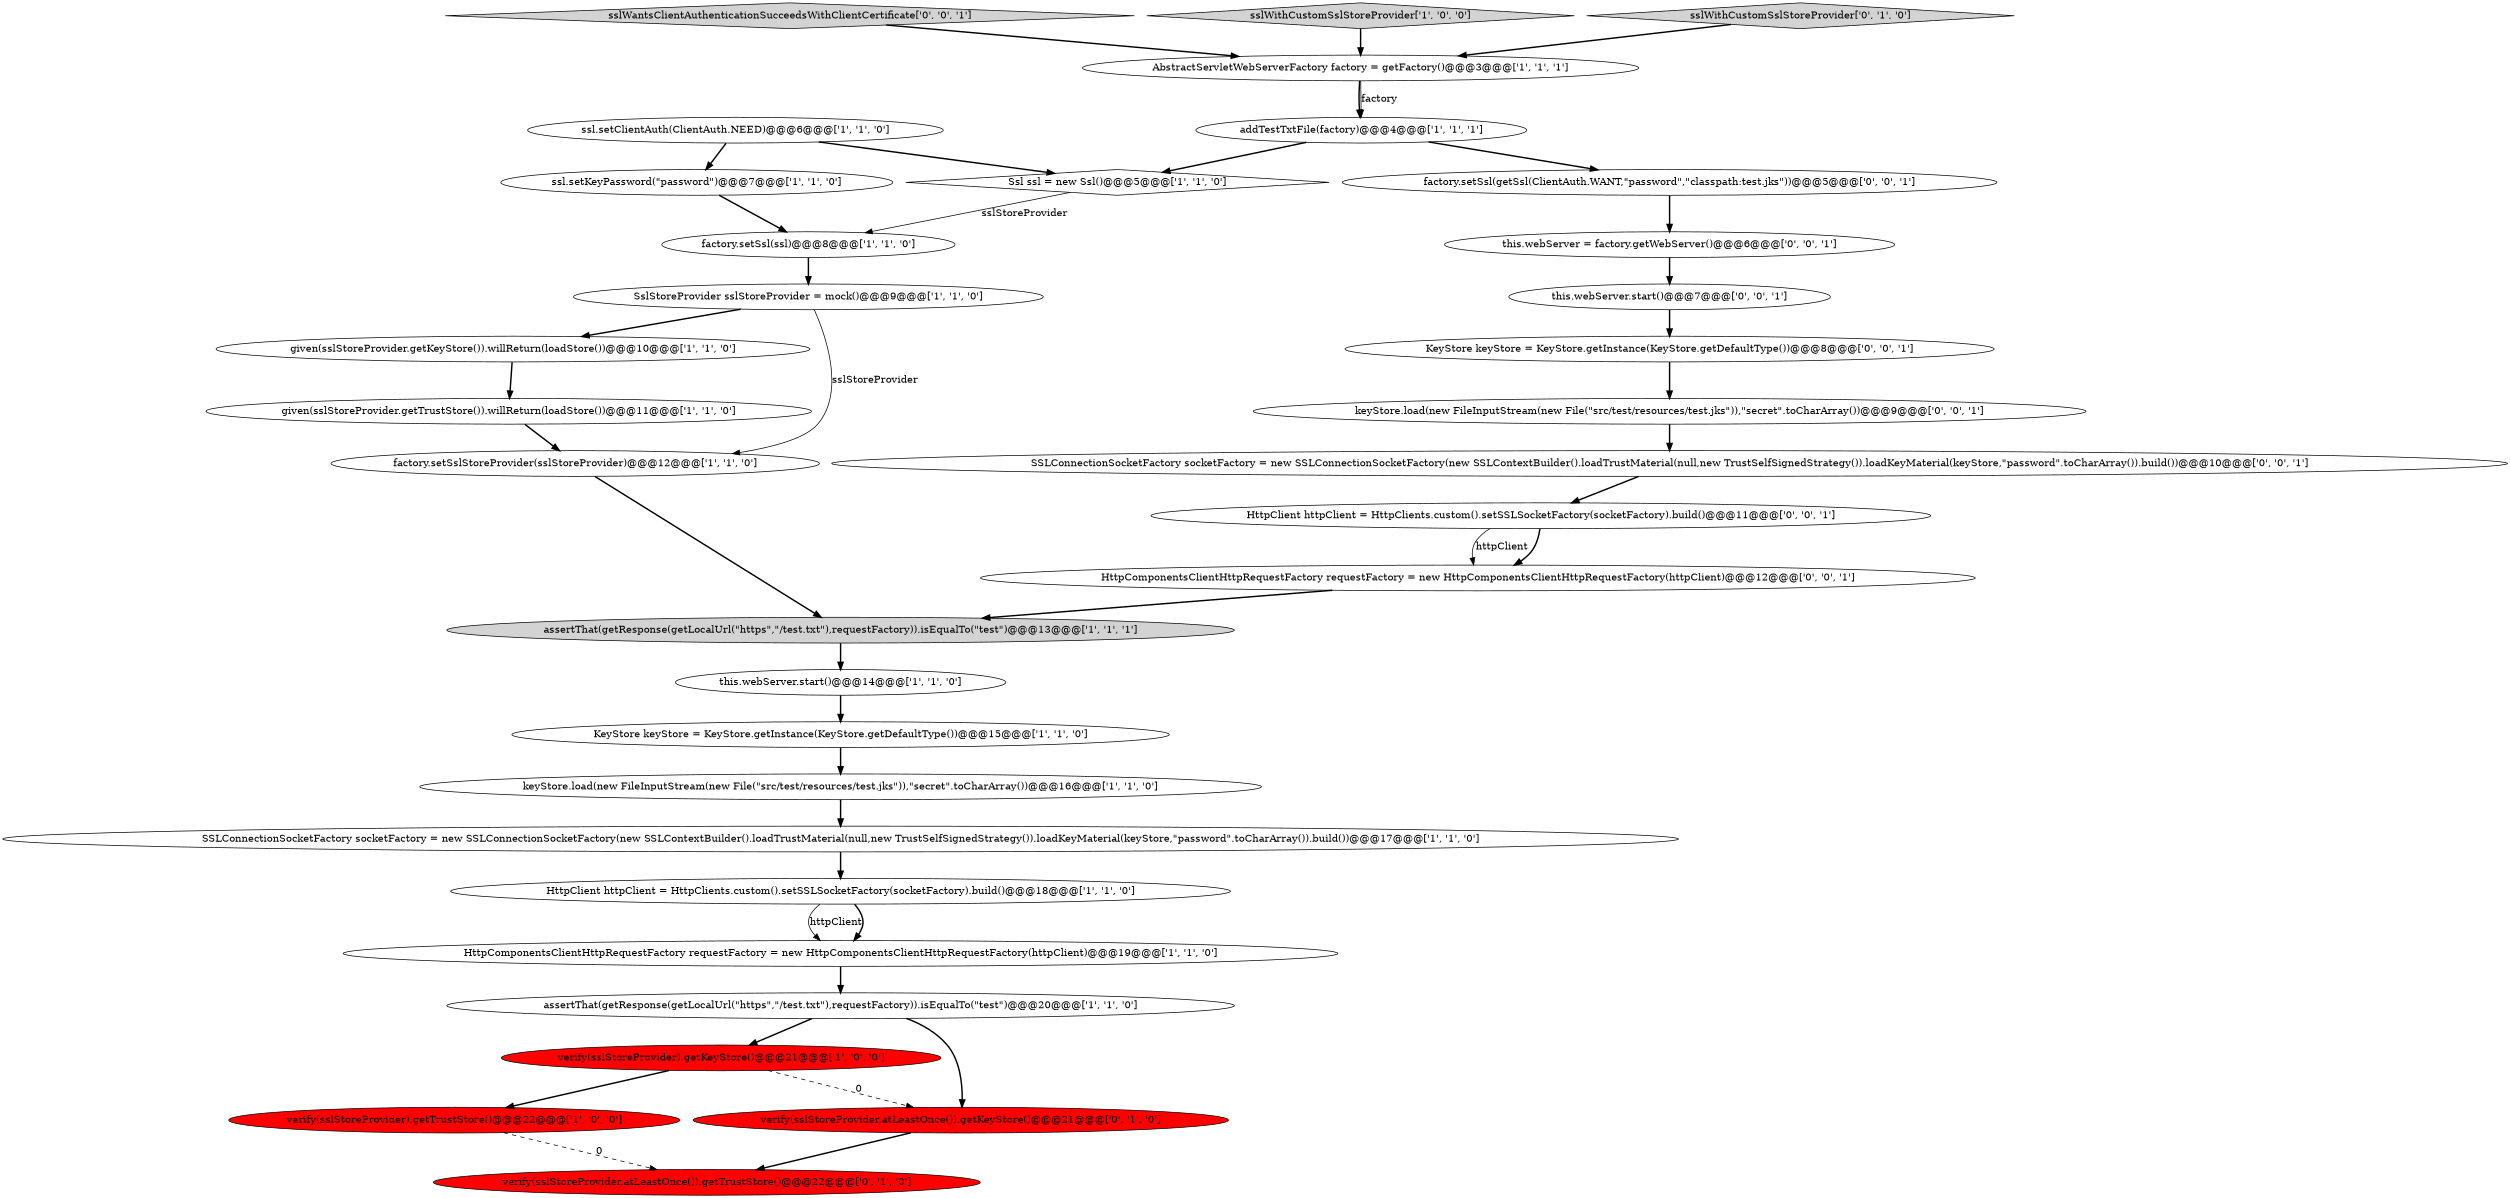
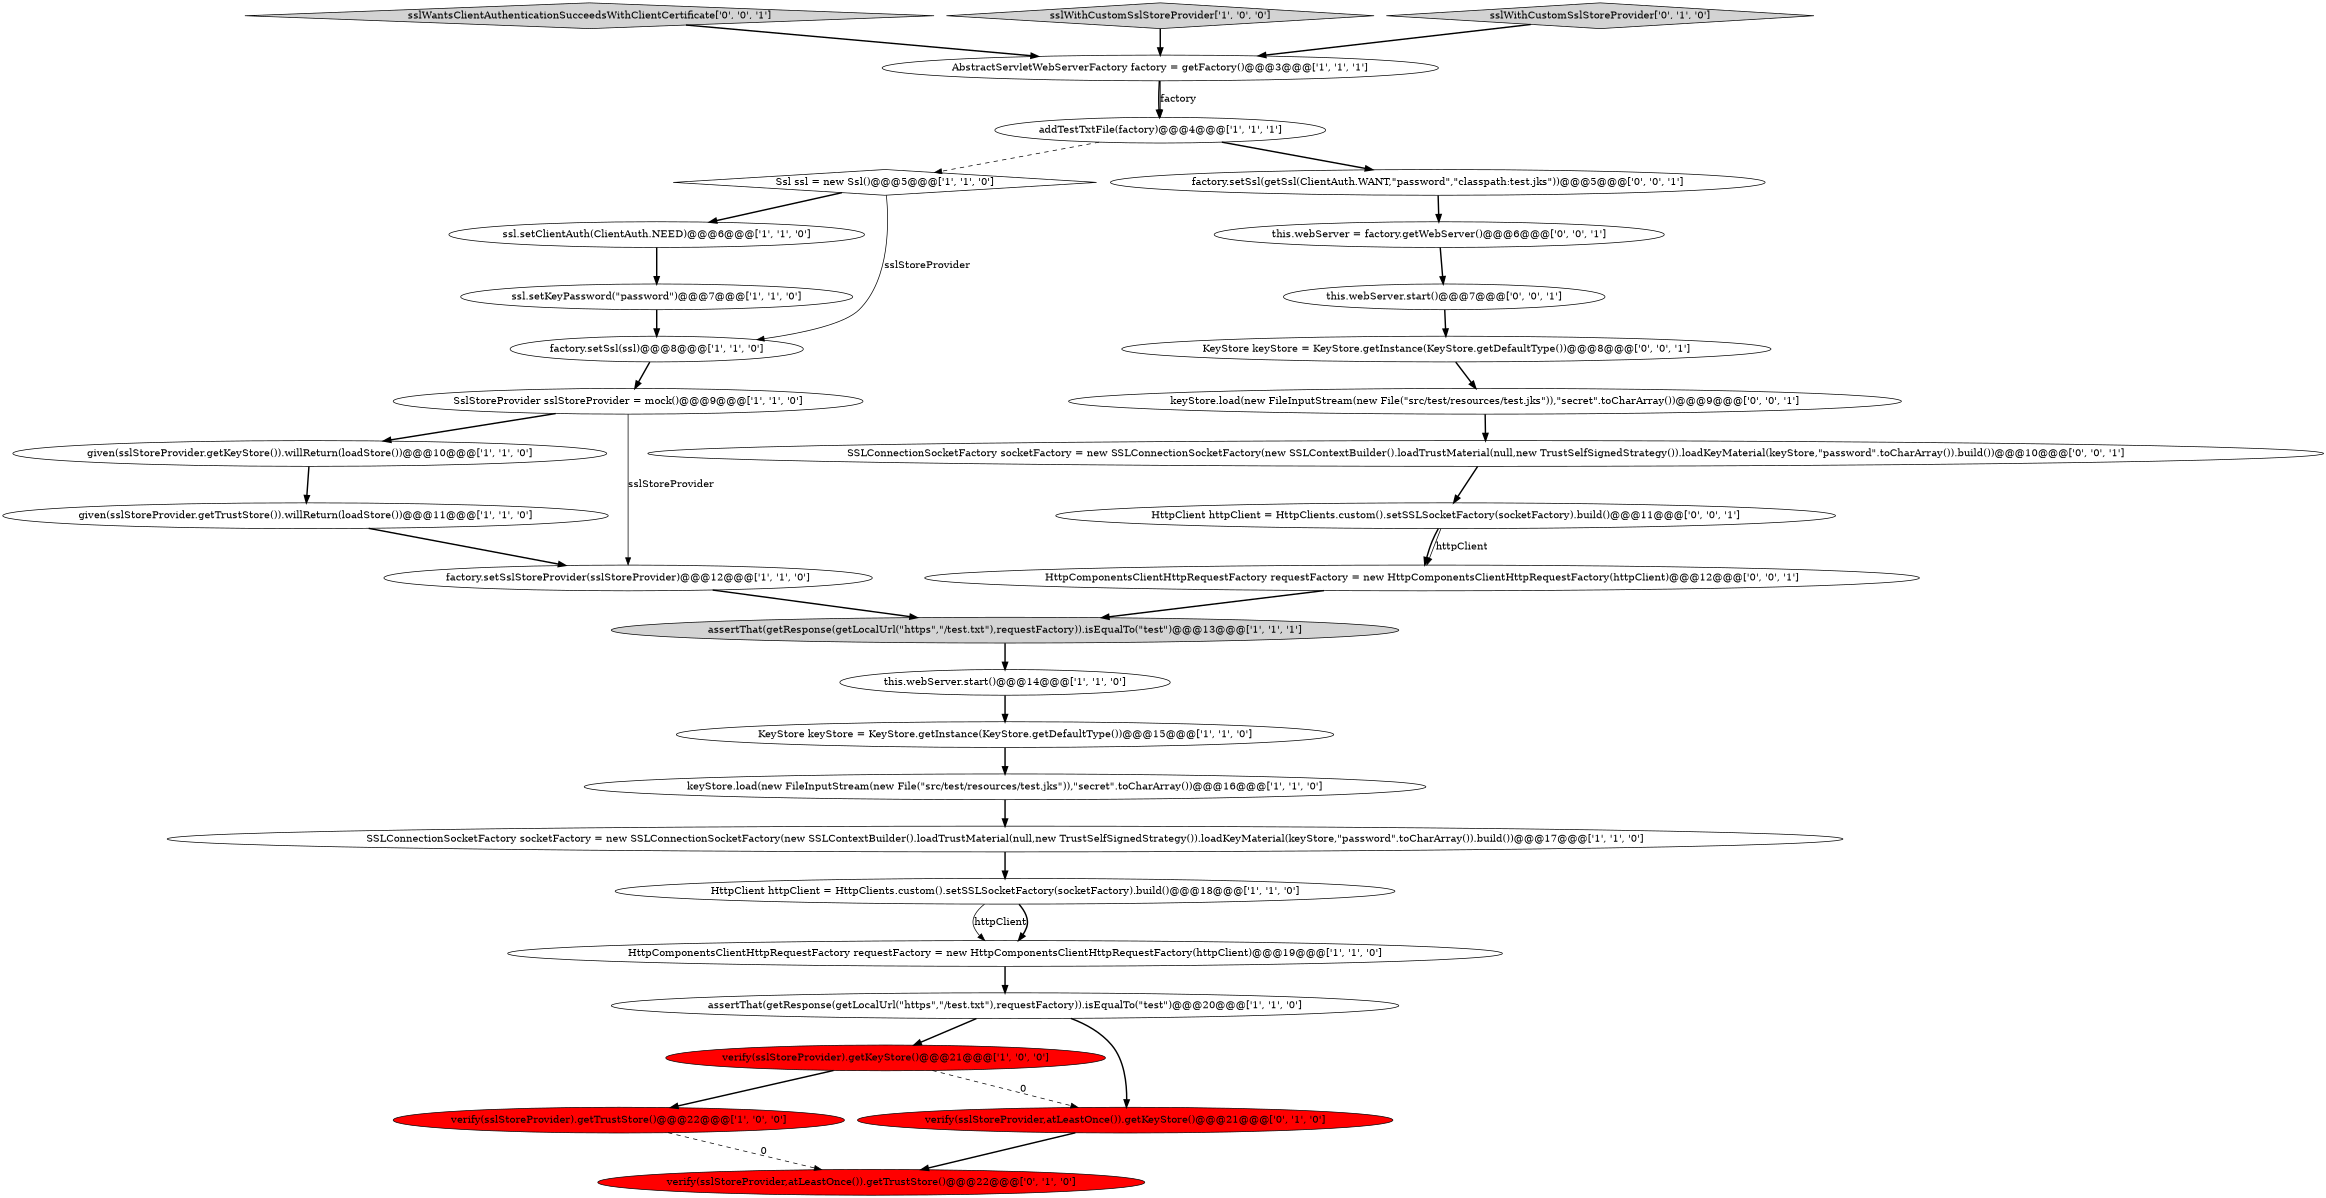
  digraph {
    node [fillcolor=white shape=ellipse style=filled]
    edge [style=bold]
    n1 [label="HttpClient httpClient = HttpClients.custom().setSSLSocketFactory(socketFactory).build()@@@18@@@['1', '1', '0']"]
    n2 [label="HttpComponentsClientHttpRequestFactory requestFactory = new HttpComponentsClientHttpRequestFactory(httpClient)@@@19@@@['1', '1', '0']"]
    n3 [label="assertThat(getResponse(getLocalUrl(\"https\",\"/test.txt\"),requestFactory)).isEqualTo(\"test\")@@@20@@@['1', '1', '0']"]
    n4 [label="HttpComponentsClientHttpRequestFactory requestFactory = new HttpComponentsClientHttpRequestFactory(httpClient)@@@12@@@['0', '0', '1']"]
    n5 [fillcolor=lightgray label="assertThat(getResponse(getLocalUrl(\"https\",\"/test.txt\"),requestFactory)).isEqualTo(\"test\")@@@13@@@['1', '1', '1']"]
    n6 [label="this.webServer.start()@@@14@@@['1', '1', '0']"]
    n7 [label="factory.setSsl(ssl)@@@8@@@['1', '1', '0']"]
    n8 [label="SslStoreProvider sslStoreProvider = mock()@@@9@@@['1', '1', '0']"]
    n9 [label="factory.setSslStoreProvider(sslStoreProvider)@@@12@@@['1', '1', '0']"]
    n10 [label="given(sslStoreProvider.getKeyStore()).willReturn(loadStore())@@@10@@@['1', '1', '0']"]
    n11 [label="KeyStore keyStore = KeyStore.getInstance(KeyStore.getDefaultType())@@@8@@@['0', '0', '1']"]
    n12 [label="keyStore.load(new FileInputStream(new File(\"src/test/resources/test.jks\")),\"secret\".toCharArray())@@@9@@@['0', '0', '1']"]
    n13 [label="SSLConnectionSocketFactory socketFactory = new SSLConnectionSocketFactory(new SSLContextBuilder().loadTrustMaterial(null,new TrustSelfSignedStrategy()).loadKeyMaterial(keyStore,\"password\".toCharArray()).build())@@@10@@@['0', '0', '1']"]
    n14 [label="ssl.setKeyPassword(\"password\")@@@7@@@['1', '1', '0']"]
    n15 [fillcolor=lightgray label="sslWantsClientAuthenticationSucceedsWithClientCertificate['0', '0', '1']" shape=diamond]
    n16 [label="AbstractServletWebServerFactory factory = getFactory()@@@3@@@['1', '1', '1']"]
    n17 [label="addTestTxtFile(factory)@@@4@@@['1', '1', '1']"]
    n18 [fillcolor=lightgray label="sslWithCustomSslStoreProvider['1', '0', '0']" shape=diamond]
    n19 [label="ssl.setClientAuth(ClientAuth.NEED)@@@6@@@['1', '1', '0']"]
    n20 [fillcolor=red label="verify(sslStoreProvider).getKeyStore()@@@21@@@['1', '0', '0']"]
    n21 [fillcolor=red label="verify(sslStoreProvider,atLeastOnce()).getKeyStore()@@@21@@@['0', '1', '0']"]
    n22 [label="KeyStore keyStore = KeyStore.getInstance(KeyStore.getDefaultType())@@@15@@@['1', '1', '0']"]
    n23 [label="keyStore.load(new FileInputStream(new File(\"src/test/resources/test.jks\")),\"secret\".toCharArray())@@@16@@@['1', '1', '0']"]
    n24 [label="SSLConnectionSocketFactory socketFactory = new SSLConnectionSocketFactory(new SSLContextBuilder().loadTrustMaterial(null,new TrustSelfSignedStrategy()).loadKeyMaterial(keyStore,\"password\".toCharArray()).build())@@@17@@@['1', '1', '0']"]
    n25 [label="Ssl ssl = new Ssl()@@@5@@@['1', '1', '0']" shape=diamond]
    n26 [label="HttpClient httpClient = HttpClients.custom().setSSLSocketFactory(socketFactory).build()@@@11@@@['0', '0', '1']"]
    n27 [fillcolor=lightgray label="sslWithCustomSslStoreProvider['0', '1', '0']" shape=diamond]
    n28 [fillcolor=red label="verify(sslStoreProvider).getTrustStore()@@@22@@@['1', '0', '0']"]
    n29 [fillcolor=red label="verify(sslStoreProvider,atLeastOnce()).getTrustStore()@@@22@@@['0', '1', '0']"]
    n30 [label="this.webServer = factory.getWebServer()@@@6@@@['0', '0', '1']"]
    n31 [label="this.webServer.start()@@@7@@@['0', '0', '1']"]
    n32 [label="factory.setSsl(getSsl(ClientAuth.WANT,\"password\",\"classpath:test.jks\"))@@@5@@@['0', '0', '1']"]
    n33 [label="given(sslStoreProvider.getTrustStore()).willReturn(loadStore())@@@11@@@['1', '1', '0']"]
    n1 -> n2 [label=httpClient style=solid]
    n1 -> n2
    n2 -> n3
    n3 -> n20
    n3 -> n21
    n4 -> n5
    n5 -> n6
    n6 -> n22
    n7 -> n8
    n8 -> n9 [label=sslStoreProvider style=solid]
    n8 -> n10
    n9 -> n5
    n10 -> n33
    n11 -> n12
    n12 -> n13
    n13 -> n26
    n14 -> n7
    n15 -> n16
    n16 -> n17
    n16 -> n17 [label=factory style=solid]
-   n17 -> n25
+   n17 -> n25 [style=dashed]
    n17 -> n32
    n18 -> n16
    n19 -> n14
    n20 -> n21 [label=0 style=dashed]
    n20 -> n28
    n21 -> n29
    n22 -> n23
    n23 -> n24
    n24 -> n1
    n25 -> n7 [label=sslStoreProvider style=solid]
-   n19 -> n25
+   n25 -> n19
    n26 -> n4
    n26 -> n4 [label=httpClient style=solid]
    n27 -> n16
    n28 -> n29 [label=0 style=dashed]
    n30 -> n31
    n31 -> n11
    n32 -> n30
    n33 -> n9
  }
